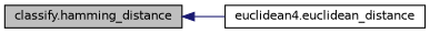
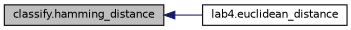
  digraph {
    rankdir=LR
    node [color=black fontname=Helvetica fontsize=10 shape=record style=filled]
    n1 [fillcolor=grey75 fontcolor=black height=0.2 label="classify.hamming_distance" width=0.4]
-   n2 [fillcolor=white height=0.2 label="euclidean4.euclidean_distance" width=0.4]
+   n2 [fillcolor=white height=0.2 label="lab4.euclidean_distance" width=0.4]
    n1 -> n2 [color=midnightblue dir=back fontname=Helvetica fontsize=10 labelfontname=Helvetica labelfontsize=10 style=solid]
  }
